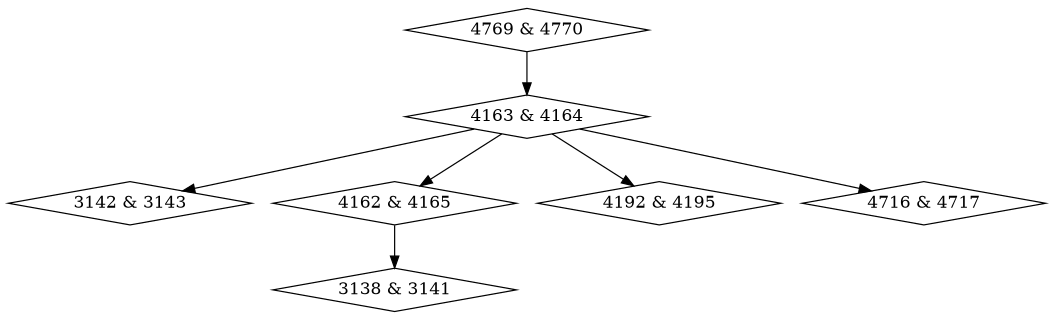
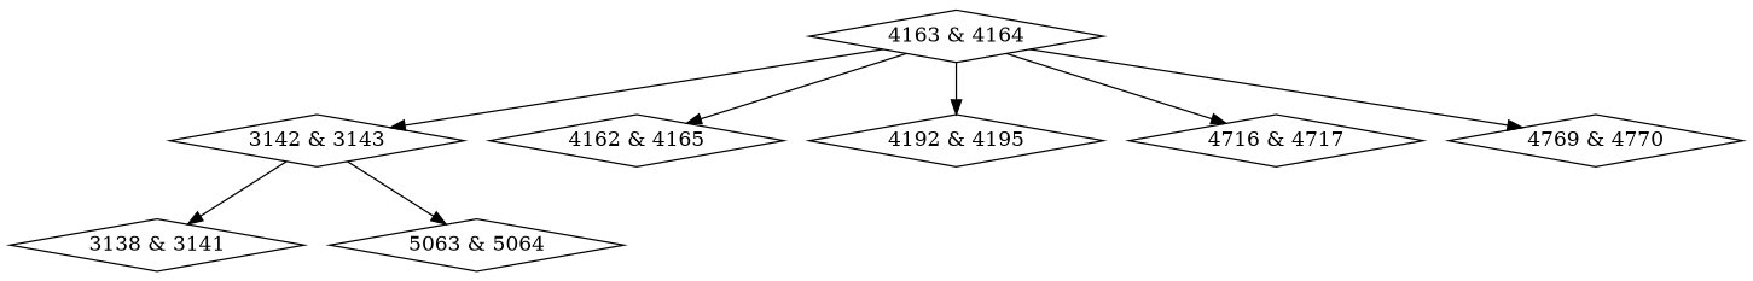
  digraph {
    node [shape=diamond]
    n1 [label="3138 & 3141"]
    n2 [label="3142 & 3143"]
+   n3 [label="5063 & 5064"]
    n4 [label="4163 & 4164"]
    n5 [label="4162 & 4165"]
    n6 [label="4192 & 4195"]
    n7 [label="4716 & 4717"]
    n8 [label="4769 & 4770"]
-   n5 -> n1
+   n2 -> n1
+   n2 -> n3
    n4 -> n2
    n4 -> n5
    n4 -> n6
    n4 -> n7
-   n8 -> n4
+   n4 -> n8
  }
